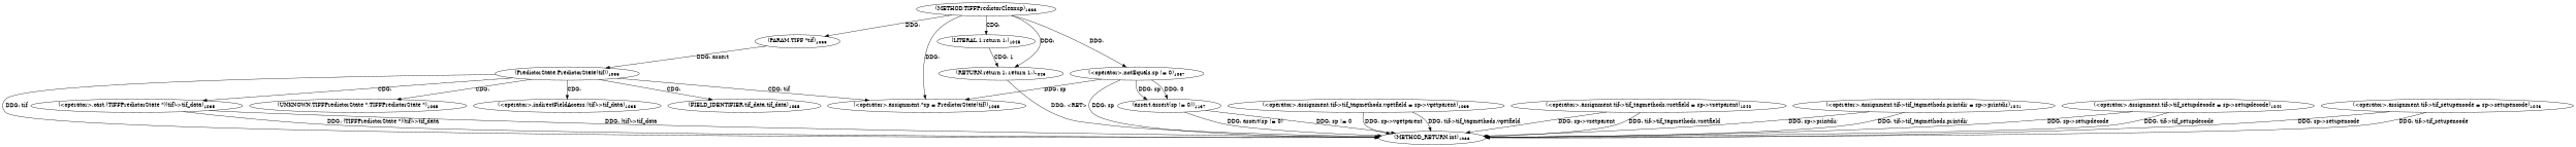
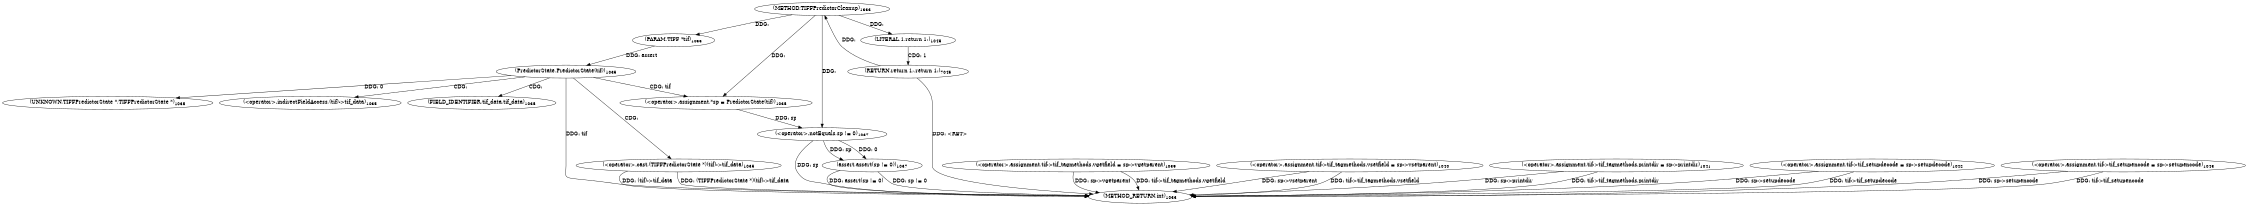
  digraph {
    n1 [label=<(METHOD,TIFFPredictorCleanup)<SUB>1333</SUB>>]
    n2 [label=<(PARAM,TIFF *tif)<SUB>1033</SUB>>]
    n3 [label=<(&lt;operator&gt;.assignment,*sp = PredictorState(tif))<SUB>1035</SUB>>]
    n4 [label=<(RETURN,return 1;,return 1;)<SUB>7045</SUB>>]
    n5 [label=<(LITERAL,1,return 1;)<SUB>1045</SUB>>]
    n6 [label=<(&lt;operator&gt;.notEquals,sp != 0)<SUB>1037</SUB>>]
    n7 [label=<(PredictorState,PredictorState(tif))<SUB>1035</SUB>>]
    n8 [label=<(METHOD_RETURN,int)<SUB>1033</SUB>>]
    n9 [label=<(&lt;operator&gt;.cast,(TIFFPredictorState *)(tif)-&gt;tif_data)<SUB>1035</SUB>>]
    n10 [label=<(UNKNOWN,TIFFPredictorState *,TIFFPredictorState *)<SUB>1035</SUB>>]
    n11 [label=<(&lt;operator&gt;.indirectFieldAccess,(tif)-&gt;tif_data)<SUB>1035</SUB>>]
    n12 [label=<(FIELD_IDENTIFIER,tif_data,tif_data)<SUB>1035</SUB>>]
-   n13 [label=<(assert,assert(sp != 0))<SUB>1137</SUB>>]
+   n13 [label=<(assert,assert(sp != 0))<SUB>1037</SUB>>]
    n14 [label=<(&lt;operator&gt;.assignment,tif-&gt;tif_tagmethods.vgetfield = sp-&gt;vgetparent)<SUB>1039</SUB>>]
    n15 [label=<(&lt;operator&gt;.assignment,tif-&gt;tif_tagmethods.vsetfield = sp-&gt;vsetparent)<SUB>1040</SUB>>]
    n16 [label=<(&lt;operator&gt;.assignment,tif-&gt;tif_tagmethods.printdir = sp-&gt;printdir)<SUB>1041</SUB>>]
    n17 [label=<(&lt;operator&gt;.assignment,tif-&gt;tif_setupdecode = sp-&gt;setupdecode)<SUB>1042</SUB>>]
    n18 [label=<(&lt;operator&gt;.assignment,tif-&gt;tif_setupencode = sp-&gt;setupencode)<SUB>1043</SUB>>]
    n1 -> n2 [label="DDG: "]
    n1 -> n3 [label="DDG: "]
-   n1 -> n4 [label="DDG: "]
-   n1 -> n5 [label="CDG: "]
+   n4 -> n1 [label="DDG: "]
+   n1 -> n5 [label="DDG: "]
    n1 -> n6 [label="DDG: "]
    n2 -> n7 [label="DDG: assert"]
-   n6 -> n3 [label="DDG: sp"]
+   n3 -> n6 [label="DDG: sp"]
    n4 -> n8 [label="DDG: &lt;RET&gt;"]
    n5 -> n4 [label="CDG: 1"]
    n6 -> n8 [label="DDG: sp"]
    n6 -> n13 [label="DDG: sp"]
    n6 -> n13 [label="DDG: 0"]
    n7 -> n3 [label="CDG: tif"]
    n7 -> n8 [label="DDG: tif"]
    n7 -> n9 [label="CDG: "]
-   n7 -> n10 [label="CDG: "]
+   n7 -> n10 [label="DDG: 0"]
    n7 -> n11 [label="CDG: "]
    n7 -> n12 [label="CDG: "]
    n9 -> n8 [label="DDG: (tif)-&gt;tif_data"]
    n9 -> n8 [label="DDG: (TIFFPredictorState *)(tif)-&gt;tif_data"]
    n13 -> n8 [label="DDG: sp != 0"]
    n13 -> n8 [label="DDG: assert(sp != 0)"]
    n14 -> n8 [label="DDG: tif-&gt;tif_tagmethods.vgetfield"]
    n14 -> n8 [label="DDG: sp-&gt;vgetparent"]
    n15 -> n8 [label="DDG: tif-&gt;tif_tagmethods.vsetfield"]
    n15 -> n8 [label="DDG: sp-&gt;vsetparent"]
    n16 -> n8 [label="DDG: tif-&gt;tif_tagmethods.printdir"]
    n16 -> n8 [label="DDG: sp-&gt;printdir"]
    n17 -> n8 [label="DDG: tif-&gt;tif_setupdecode"]
    n17 -> n8 [label="DDG: sp-&gt;setupdecode"]
    n18 -> n8 [label="DDG: tif-&gt;tif_setupencode"]
    n18 -> n8 [label="DDG: sp-&gt;setupencode"]
  }
